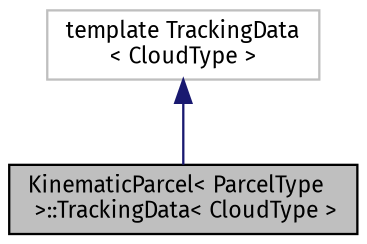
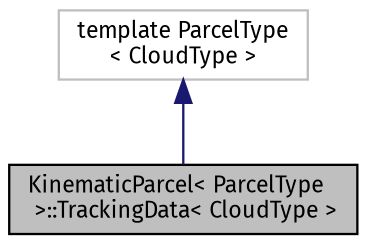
  digraph {
    fontname="Fira Sans"
    node [fontname="Fira Sans" fontsize=10 shape=record]
    n1 [color=black fillcolor=grey75 fontcolor=black height=0.2 label="KinematicParcel\< ParcelType\l \>::TrackingData\< CloudType \>" style=filled width=0.4]
-   n2 [color=grey75 height=0.2 label="template TrackingData\l\< CloudType \>" width=0.4]
+   n2 [color=grey75 height=0.2 label="template ParcelType\l\< CloudType \>" width=0.4]
    n2 -> n1 [color=midnightblue dir=back fontname="Fira Sans" fontsize=10 labelfontname=FreeSans labelfontsize=10 style=solid]
  }
